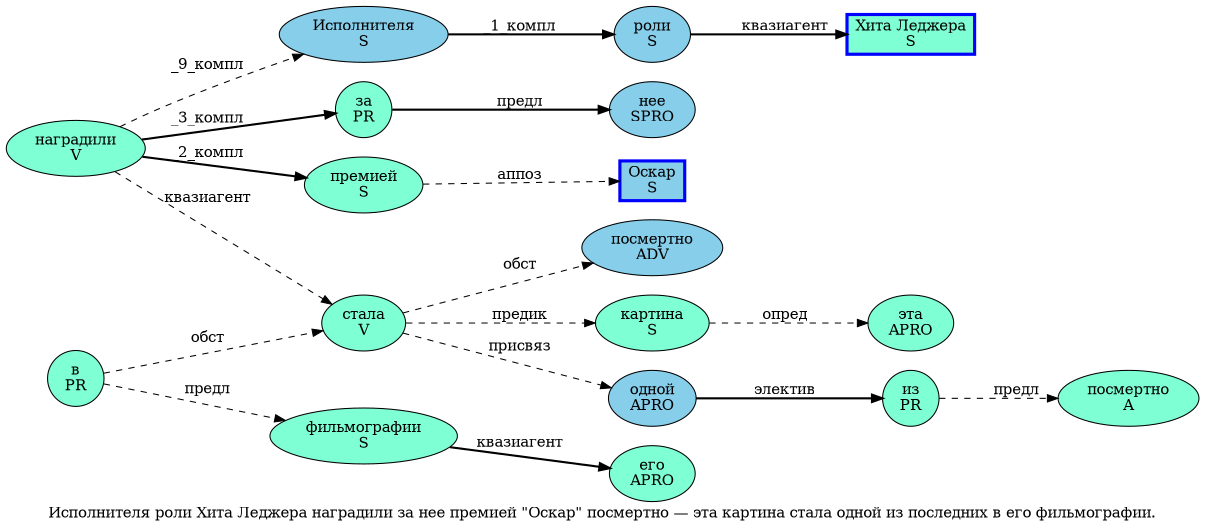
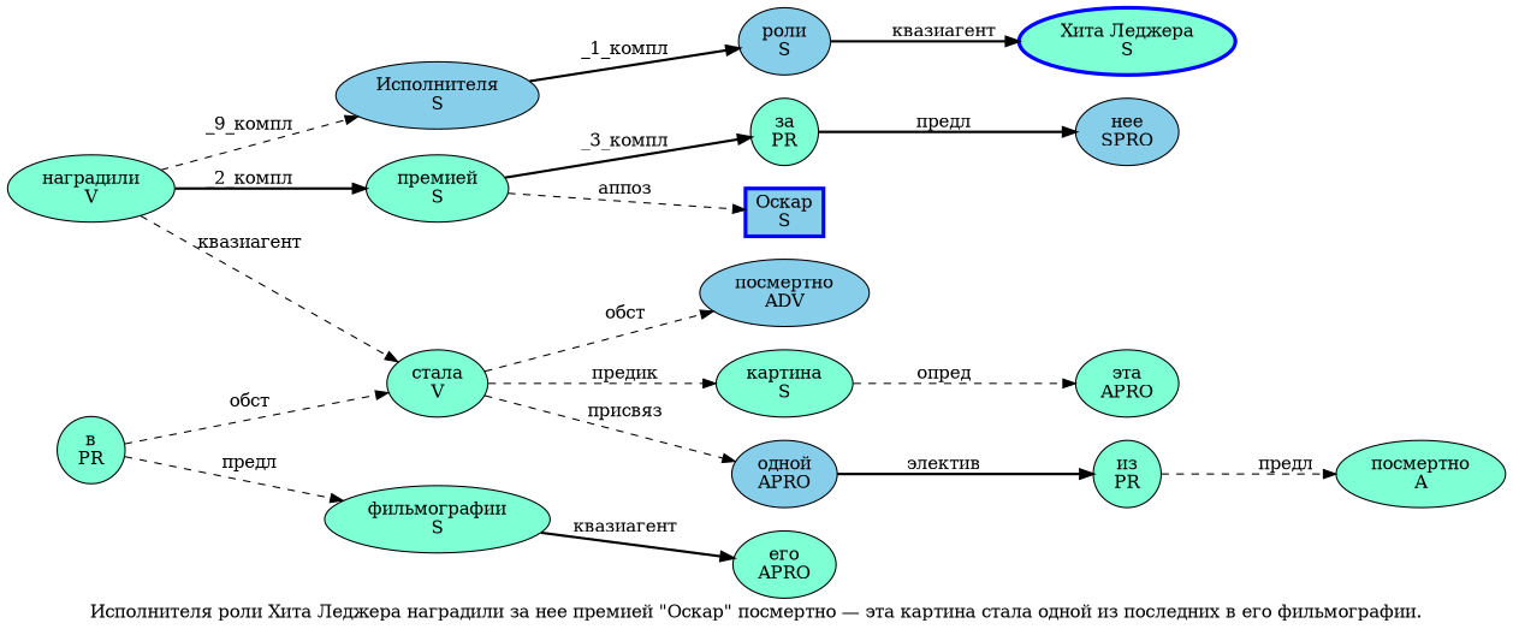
  digraph {
    label="Исполнителя роли Хита Леджера наградили за нее премией \"Оскар\" посмертно — эта картина стала одной из последних в его фильмографии."
    rankdir=LR
    node [fillcolor=aquamarine penwidth=1 shape=ellipse style=filled]
    edge [style=dashed]
    n1 [fillcolor=skyblue label="Исполнителя\nS"]
    n2 [fillcolor=skyblue label="роли\nS"]
-   n3 [color=blue label="Хита Леджера\nS" penwidth=3 shape=box]
+   n3 [color=blue label="Хита Леджера\nS" penwidth=3]
    n4 [label="наградили\nV"]
    n5 [label="за\nPR"]
    n6 [label="премией\nS"]
    n7 [label="стала\nV"]
    n8 [fillcolor=skyblue label="нее\nSPRO"]
    n9 [color=blue fillcolor=skyblue label="Оскар\nS" penwidth=3 shape=box]
    n10 [fillcolor=skyblue label="посмертно\nADV"]
    n11 [label="картина\nS"]
    n12 [fillcolor=skyblue label="одной\nAPRO"]
    n13 [label="эта\nAPRO"]
    n14 [label="из\nPR"]
    n15 [label="в\nPR"]
    n16 [label="фильмографии\nS"]
    n17 [label="посмертно\nA"]
    n18 [label="его\nAPRO"]
    n1 -> n2 [label="_1_компл" style=bold]
    n2 -> n3 [label="квазиагент" style=bold]
    n4 -> n1 [label="_9_компл"]
-   n4 -> n5 [label="_3_компл" style=bold]
+   n6 -> n5 [label="_3_компл" style=bold]
    n4 -> n6 [label="_2_компл" style=bold]
    n4 -> n7 [label="квазиагент"]
    n5 -> n8 [label="предл" style=bold]
    n6 -> n9 [label="аппоз"]
    n7 -> n10 [label="обст"]
    n7 -> n11 [label="предик"]
    n7 -> n12 [label="присвяз"]
    n11 -> n13 [label="опред"]
    n12 -> n14 [label="электив" style=bold]
    n14 -> n17 [label="предл"]
    n15 -> n7 [label="обст"]
    n15 -> n16 [label="предл"]
    n16 -> n18 [label="квазиагент" style=bold]
  }
